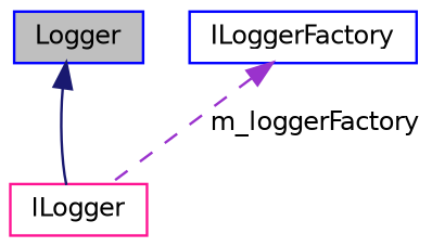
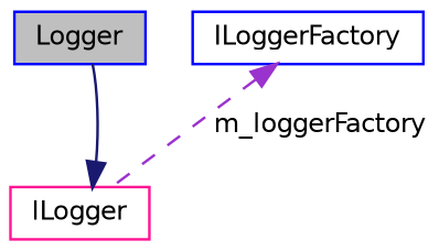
  digraph {
    node [color=blue fillcolor=white fontname=Helvetica fontsize=10 shape=record style=filled]
    edge [dir=back fontname=Helvetica fontsize=10 labelfontname=Helvetica labelfontsize=10]
    n1 [fillcolor=grey75 fontcolor=black height=0.2 label=Logger width=0.4]
    n2 [color=deeppink height=0.2 label=ILogger width=0.4]
    n3 [height=0.2 label=ILoggerFactory width=0.4]
-   n1 -> n2 [color=midnightblue style=solid]
+   n2 -> n1 [color=midnightblue style=solid]
    n3 -> n2 [color=darkorchid3 label=" m_loggerFactory" style=dashed]
  }
